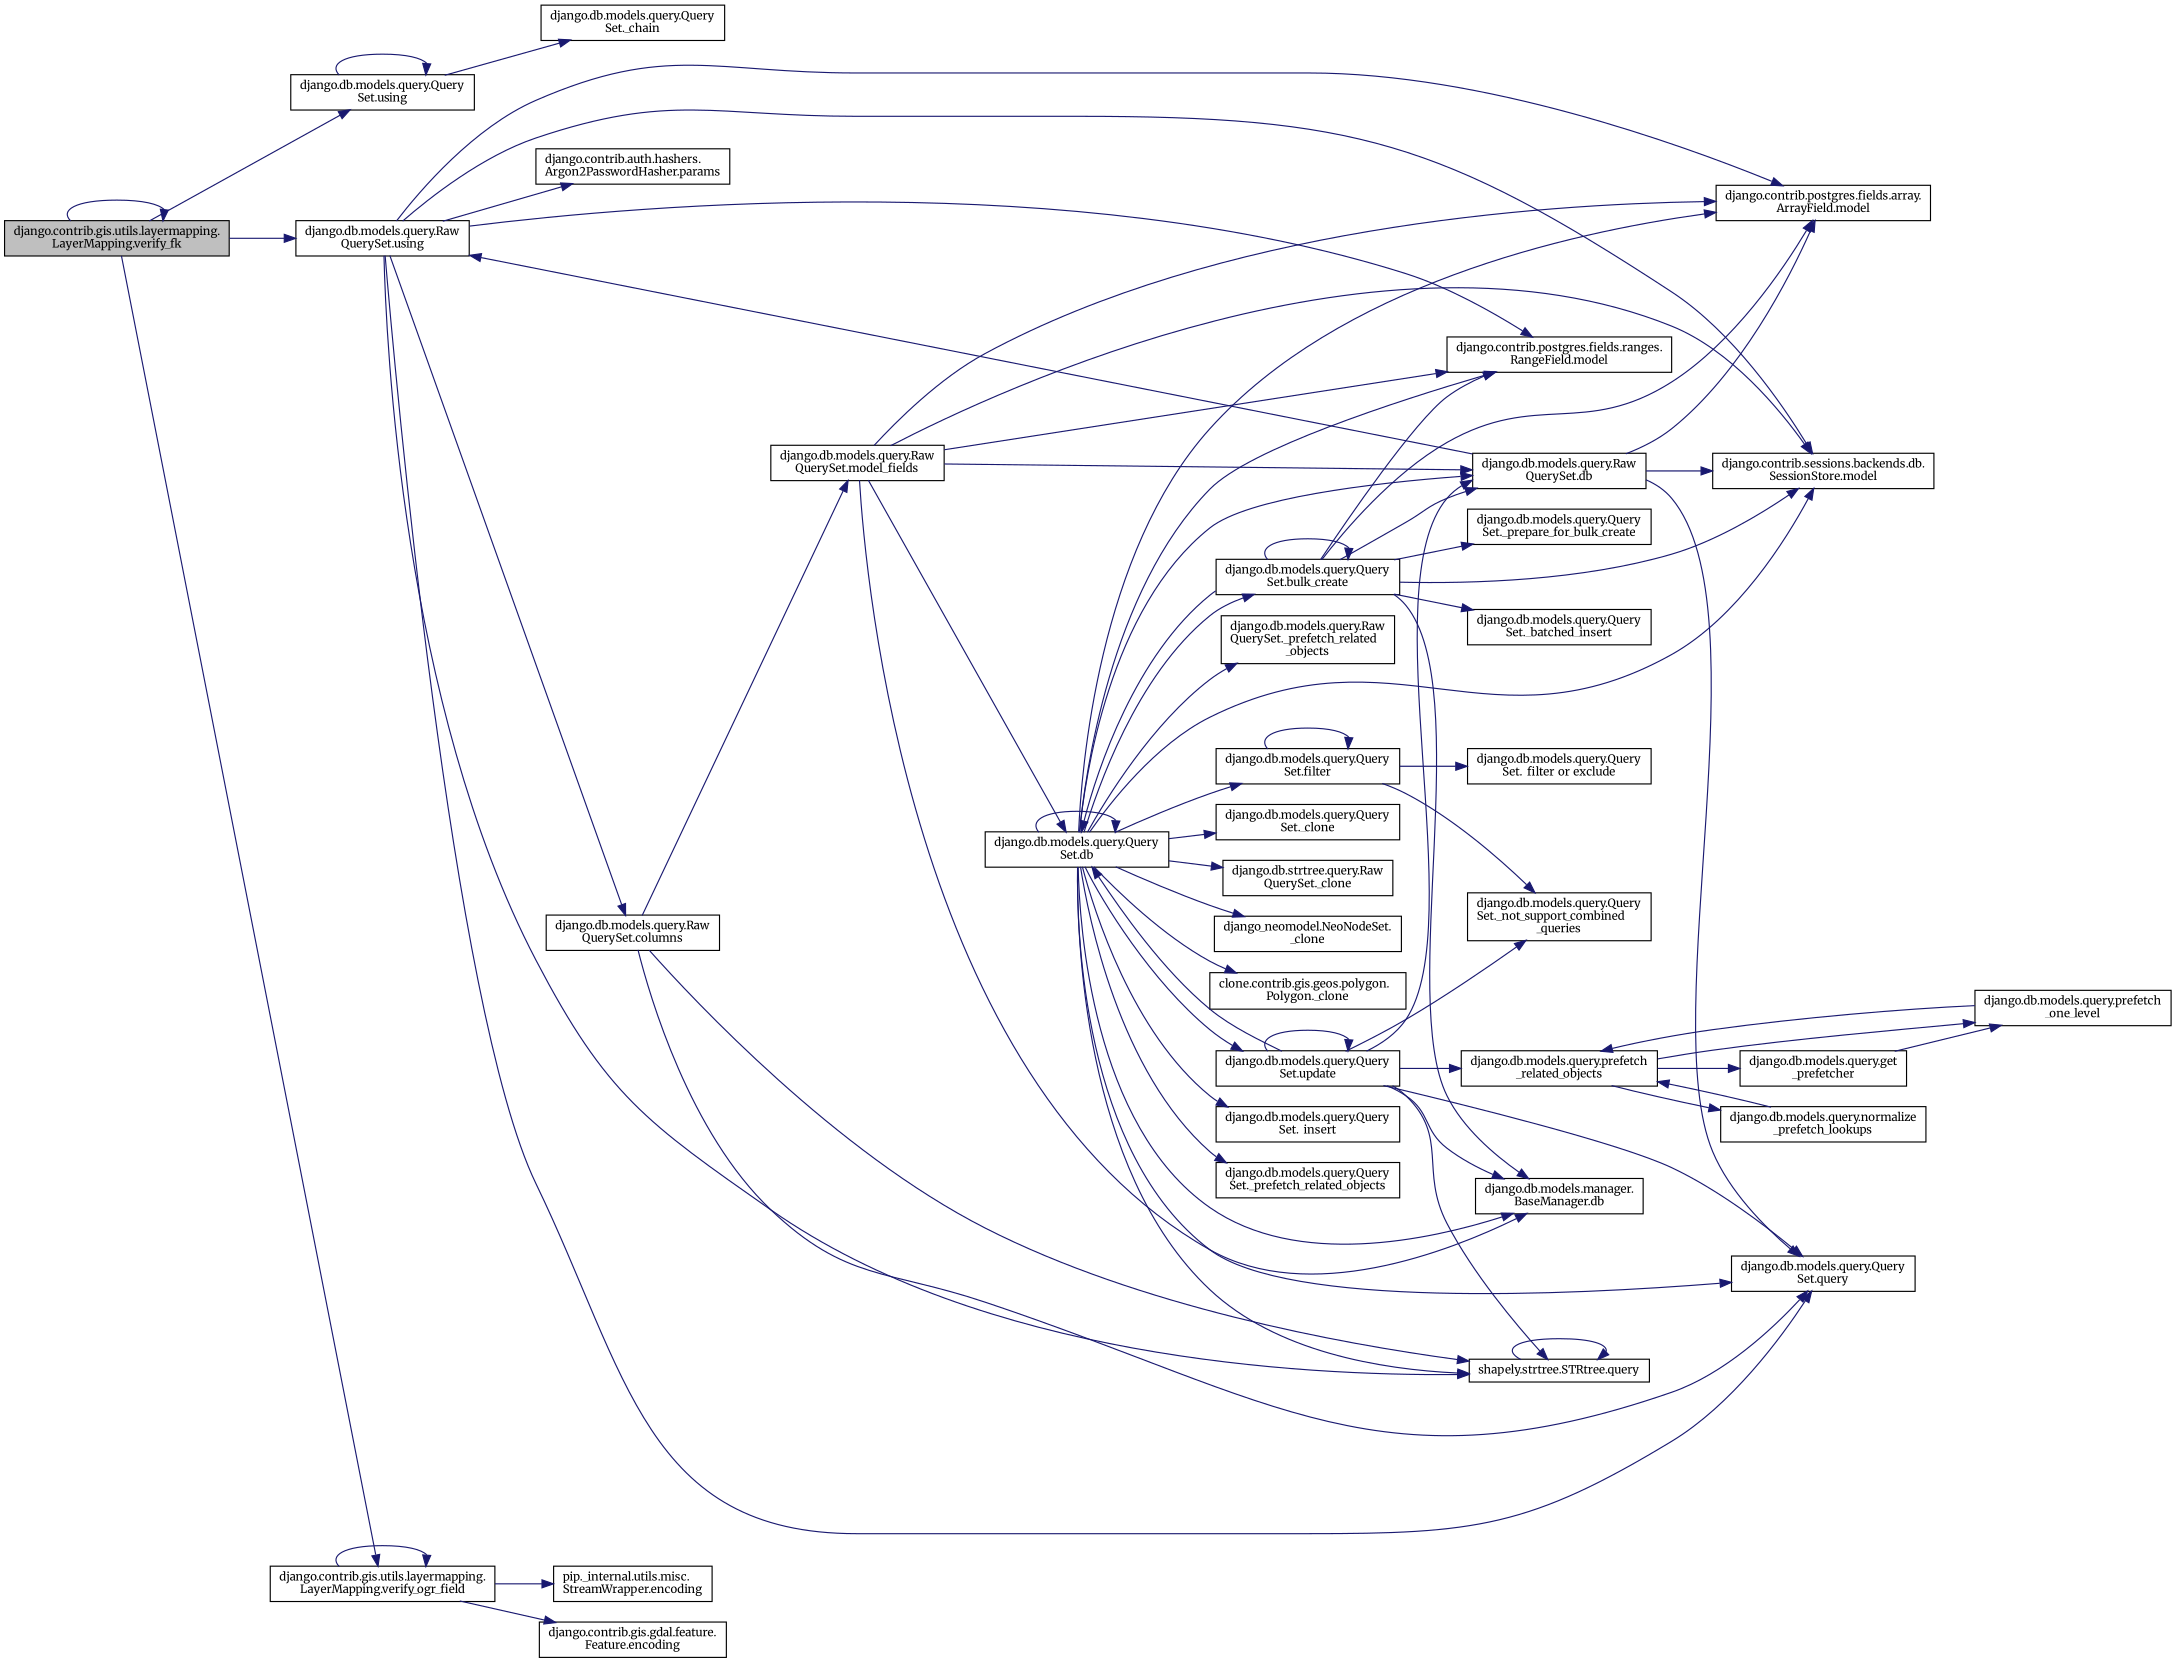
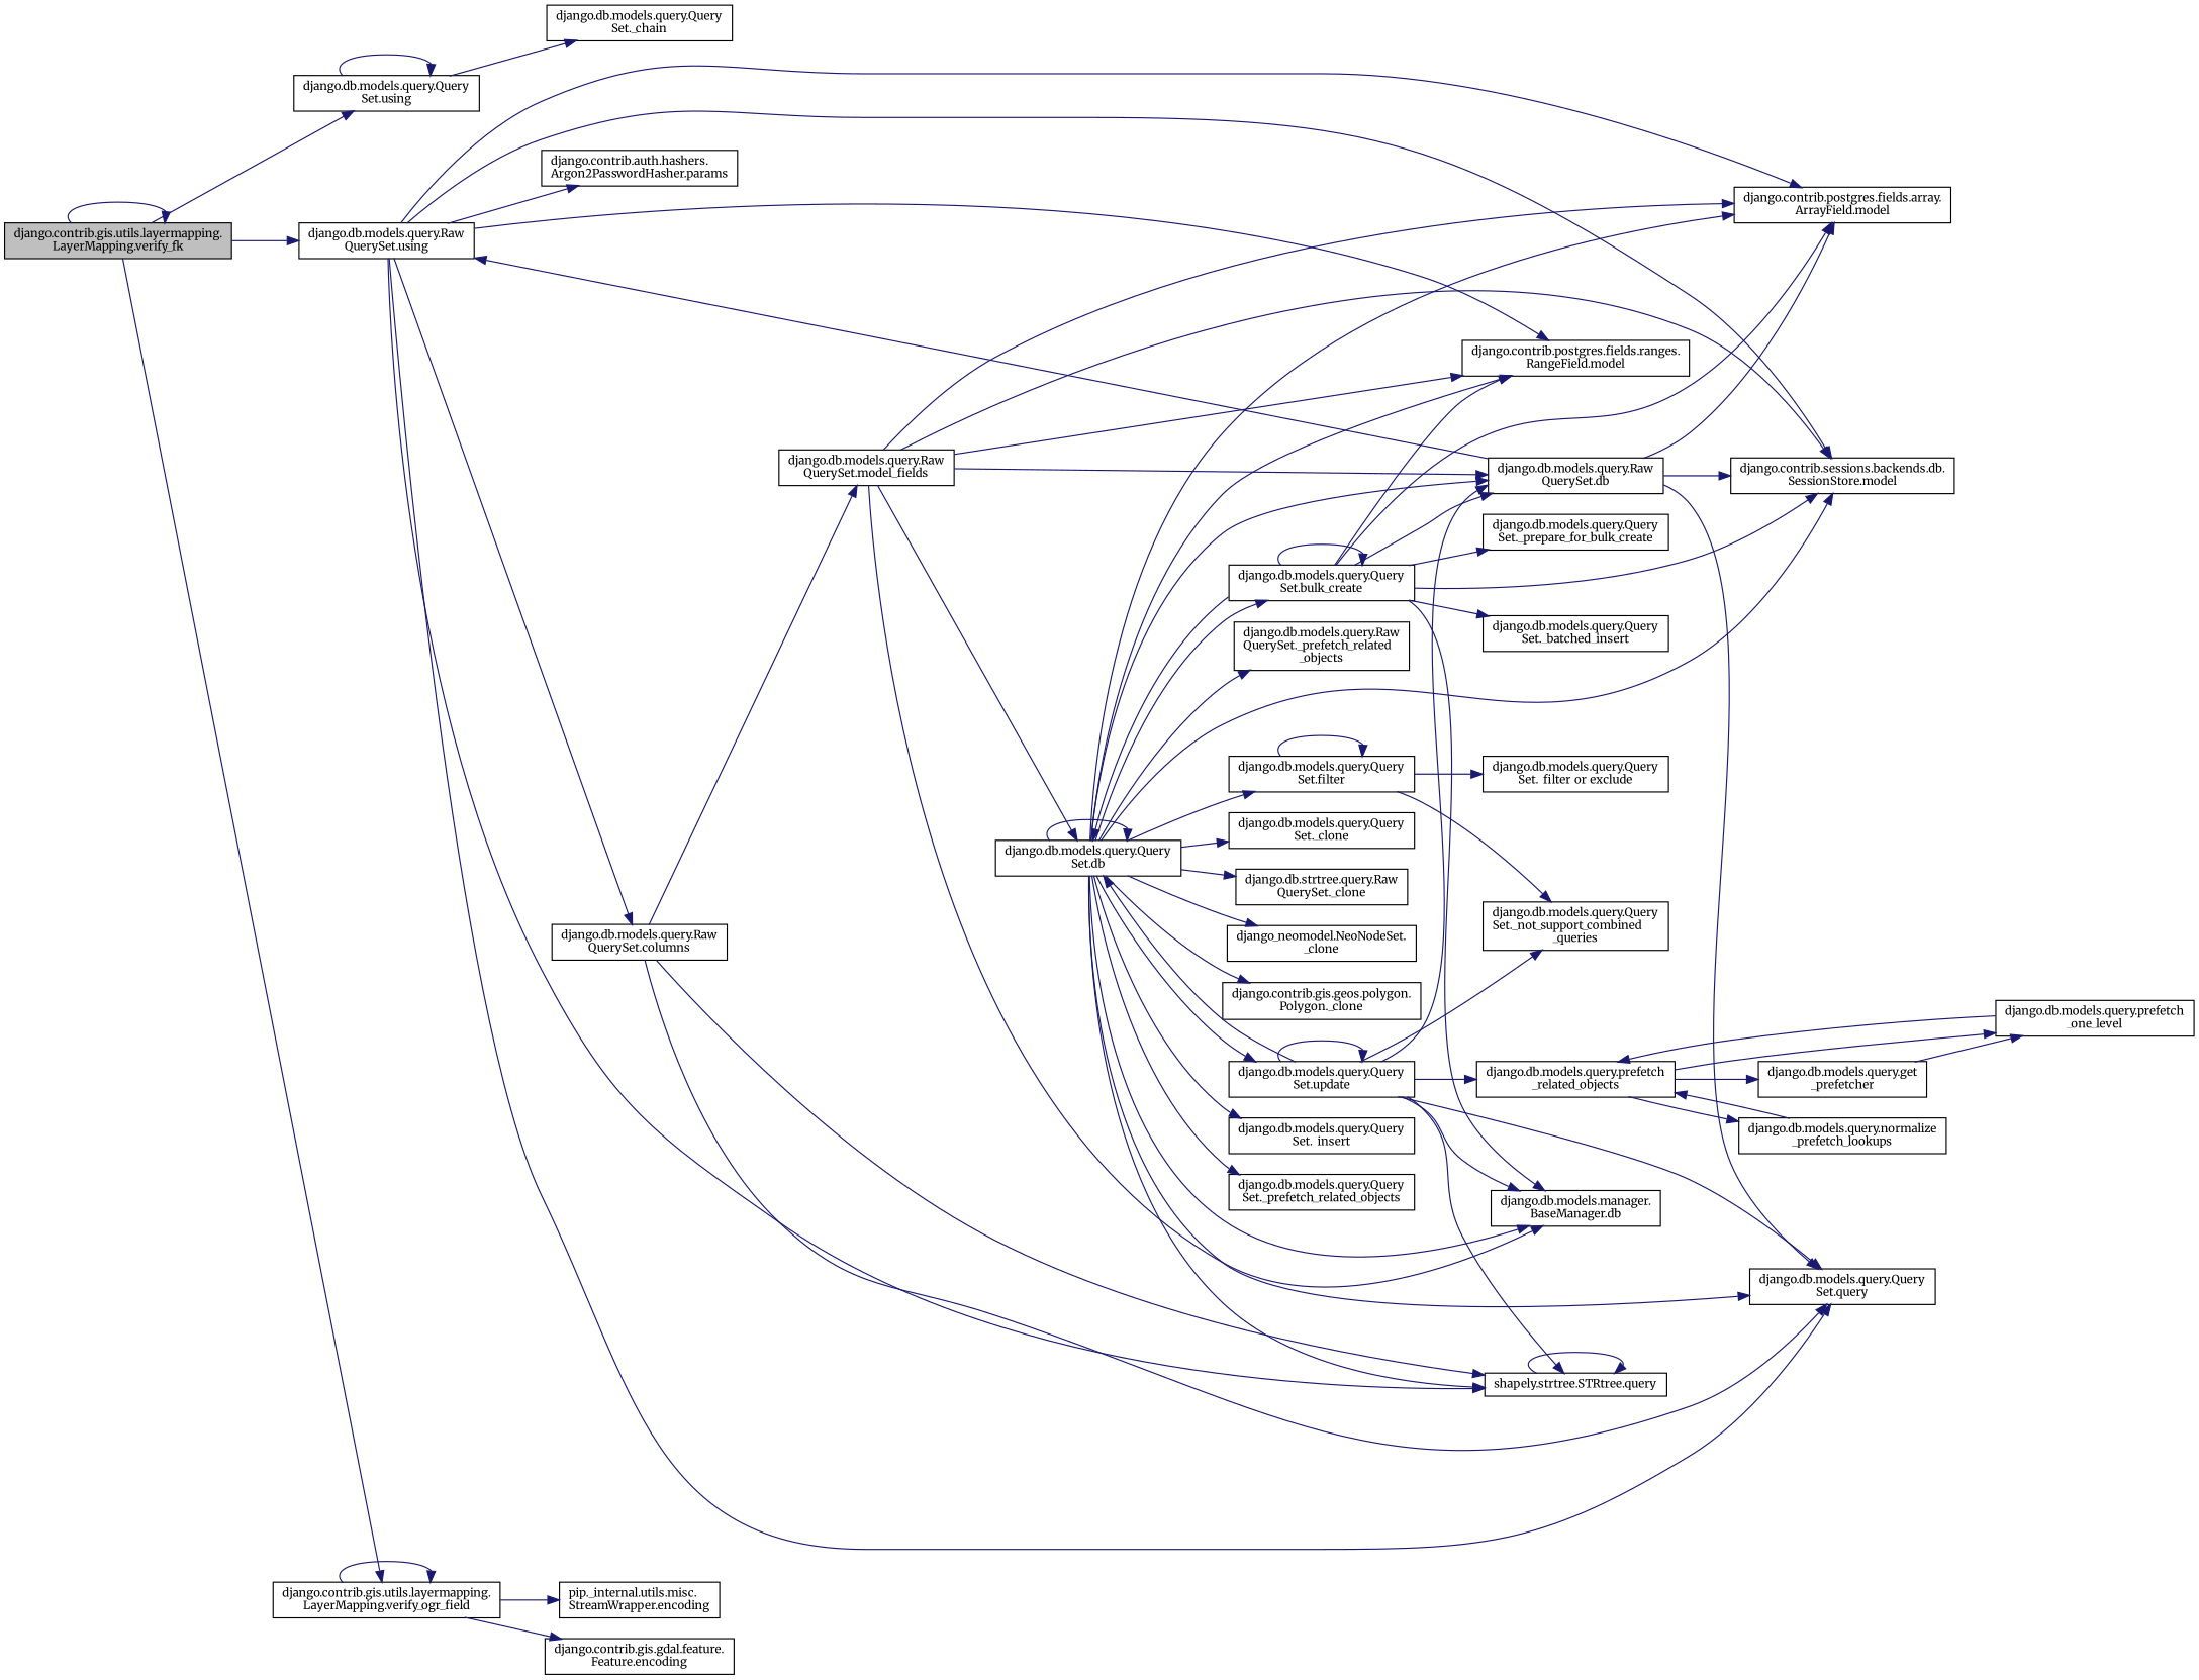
  digraph {
    fontname=Merriweather
    rankdir=LR
    node [color=black fillcolor=white fontname=Merriweather fontsize=10 shape=record style=filled]
    edge [color=midnightblue fontname=Merriweather fontsize=10 labelfontname=Helvetica labelfontsize=10 style=solid]
    n1 [fillcolor=grey75 fontcolor=black height=0.2 label="django.contrib.gis.utils.layermapping.\lLayerMapping.verify_fk" width=0.4]
    n2 [height=0.2 label="django.db.models.query.Query\lSet.using" width=0.4]
    n3 [height=0.2 label="django.db.models.query.Raw\lQuerySet.using" width=0.4]
    n4 [height=0.2 label="django.contrib.gis.utils.layermapping.\lLayerMapping.verify_ogr_field" width=0.4]
    n5 [height=0.2 label="django.db.models.query.Query\lSet._chain" width=0.4]
    n6 [height=0.2 label="django.db.models.query.Raw\lQuerySet.columns" width=0.4]
    n7 [height=0.2 label="django.contrib.postgres.fields.array.\lArrayField.model" width=0.4]
    n8 [height=0.2 label="django.contrib.postgres.fields.ranges.\lRangeField.model" width=0.4]
    n9 [height=0.2 label="django.contrib.sessions.backends.db.\lSessionStore.model" width=0.4]
    n10 [height=0.2 label="django.db.models.query.Query\lSet.query" width=0.4]
    n11 [height=0.2 label="shapely.strtree.STRtree.query" width=0.4]
    n12 [height=0.2 label="django.contrib.auth.hashers.\lArgon2PasswordHasher.params" width=0.4]
    n13 [height=0.2 label="django.contrib.gis.gdal.feature.\lFeature.encoding" width=0.4]
    n14 [height=0.2 label="pip._internal.utils.misc.\lStreamWrapper.encoding" width=0.4]
    n15 [height=0.2 label="django.db.models.query.Raw\lQuerySet.model_fields" width=0.4]
    n16 [height=0.2 label="django.db.models.manager.\lBaseManager.db" width=0.4]
    n17 [height=0.2 label="django.db.models.query.Query\lSet.db" width=0.4]
    n18 [height=0.2 label="django.db.models.query.Raw\lQuerySet.db" width=0.4]
    n19 [height=0.2 label="django.db.models.query.Query\lSet._clone" width=0.4]
    n20 [height=0.2 label="django.db.strtree.query.Raw\lQuerySet._clone" width=0.4]
    n21 [height=0.2 label="django_neomodel.NeoNodeSet.\l_clone" width=0.4]
-   n22 [height=0.2 label="clone.contrib.gis.geos.polygon.\lPolygon._clone" width=0.4]
+   n22 [height=0.2 label="django.contrib.gis.geos.polygon.\lPolygon._clone" width=0.4]
    n23 [height=0.2 label="django.db.models.query.Query\lSet._insert" width=0.4]
    n24 [height=0.2 label="django.db.models.query.Query\lSet._prefetch_related_objects" width=0.4]
    n25 [height=0.2 label="django.db.models.query.Raw\lQuerySet._prefetch_related\l_objects" width=0.4]
    n26 [height=0.2 label="django.db.models.query.Query\lSet.bulk_create" width=0.4]
    n27 [height=0.2 label="django.db.models.query.Query\lSet.filter" width=0.4]
    n28 [height=0.2 label="django.db.models.query.Query\lSet.update" width=0.4]
    n29 [height=0.2 label="django.db.models.query.Query\lSet._batched_insert" width=0.4]
    n30 [height=0.2 label="django.db.models.query.Query\lSet._prepare_for_bulk_create" width=0.4]
    n31 [height=0.2 label="django.db.models.query.Query\lSet._filter_or_exclude" width=0.4]
    n32 [height=0.2 label="django.db.models.query.Query\lSet._not_support_combined\l_queries" width=0.4]
    n33 [height=0.2 label="django.db.models.query.prefetch\l_related_objects" width=0.4]
    n34 [height=0.2 label="django.db.models.query.get\l_prefetcher" width=0.4]
    n35 [height=0.2 label="django.db.models.query.prefetch\l_one_level" width=0.4]
    n36 [height=0.2 label="django.db.models.query.normalize\l_prefetch_lookups" width=0.4]
    n1 -> n1
    n1 -> n2
    n1 -> n3
    n1 -> n4
    n2 -> n2
    n2 -> n5
    n3 -> n6
    n3 -> n7
    n3 -> n8
    n3 -> n9
    n3 -> n10
    n3 -> n11
    n3 -> n12
    n4 -> n4
    n4 -> n13
    n4 -> n14
    n6 -> n10
    n6 -> n11
    n6 -> n15
    n11 -> n11
    n15 -> n7
    n15 -> n8
    n15 -> n9
    n15 -> n16
    n15 -> n17
    n15 -> n18
    n17 -> n7
    n17 -> n8
    n17 -> n9
    n17 -> n10
    n17 -> n11
    n17 -> n16
    n17 -> n17
    n17 -> n18
    n17 -> n19
    n17 -> n20
    n17 -> n21
    n17 -> n22
    n17 -> n23
    n17 -> n24
    n17 -> n25
    n17 -> n26
    n17 -> n27
    n17 -> n28
    n18 -> n3
    n18 -> n7
    n18 -> n9
    n18 -> n10
    n26 -> n7
    n26 -> n8
    n26 -> n9
    n26 -> n16
    n26 -> n17
    n26 -> n18
    n26 -> n26
    n26 -> n29
    n26 -> n30
    n27 -> n27
    n27 -> n31
    n27 -> n32
    n28 -> n10
    n28 -> n11
    n28 -> n16
    n28 -> n17
    n28 -> n18
    n28 -> n28
    n28 -> n32
    n28 -> n33
    n33 -> n34
    n33 -> n35
    n33 -> n36
    n34 -> n35
    n35 -> n33
    n36 -> n33
  }
